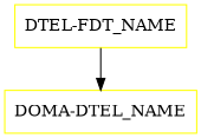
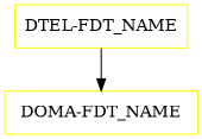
  digraph {
    node [color=yellow shape=box]
    "DTEL-FDT_NAME"
-   "DOMA-FDT_NAME" [label="DOMA-DTEL_NAME"]
+   "DOMA-FDT_NAME"
    "DTEL-FDT_NAME" -> "DOMA-FDT_NAME"
  }
